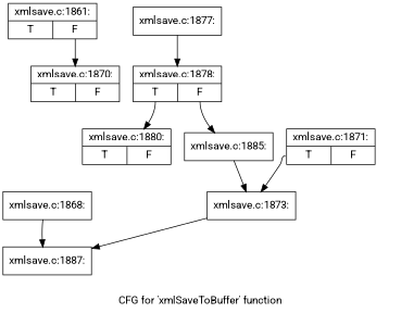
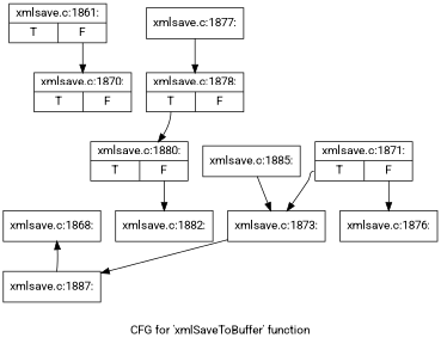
  digraph {
    fontname=Roboto
    label="CFG for 'xmlSaveToBuffer' function"
    node [fontname=Roboto shape=record]
    edge [fontname=Roboto]
    n1 [label="{xmlsave.c:1861:|{<s0>T|<s1>F}}"]
    n2 [label="{xmlsave.c:1870:|{<s0>T|<s1>F}}"]
    n3 [label="{xmlsave.c:1868:}"]
    n4 [label="{xmlsave.c:1887:}"]
    n5 [label="{xmlsave.c:1871:|{<s0>T|<s1>F}}"]
    n6 [label="{xmlsave.c:1873:}"]
+   n7 [label="{xmlsave.c:1876:}"]
    n8 [label="{xmlsave.c:1877:}"]
    n9 [label="{xmlsave.c:1878:|{<s0>T|<s1>F}}"]
    n10 [label="{xmlsave.c:1880:|{<s0>T|<s1>F}}"]
    n11 [label="{xmlsave.c:1885:}"]
+   n12 [label="{xmlsave.c:1882:}"]
    n1 -> n2 [tailport=s1]
-   n3 -> n4
+   n4 -> n3
    n5 -> n6 [tailport=s0]
+   n5 -> n7 [tailport=s1]
    n6 -> n4
    n8 -> n9
    n9 -> n10 [tailport=s0]
-   n9 -> n11 [tailport=s1]
+   n10 -> n12 [tailport=s1]
    n11 -> n6
  }
